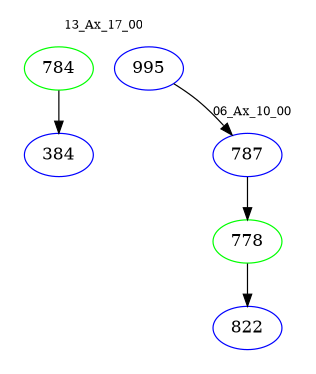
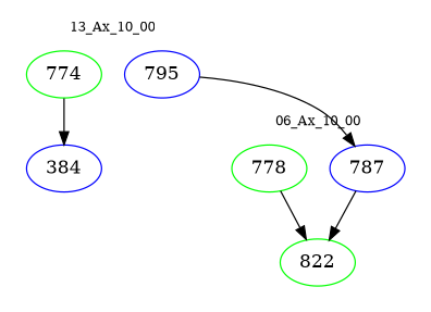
  digraph {
    node [color=blue]
    edge [color=black]
-   n1 [label=995]
-   n2 [color=green label=784]
+   n1 [label=795]
+   n2 [color=green label=774]
    n3 [label=384]
    n4 [label=787]
    n5 [color=green label=778]
-   n6 [label=822]
+   n6 [color=green label=822]
    subgraph cluster_1 {
      color=white
      fontsize=10
-     label="13_Ax_17_00"
+     label="13_Ax_10_00"
      n1
      n2
      n3
    }
    subgraph cluster_2 {
      color=white
      fontsize=10
      label="06_Ax_10_00"
      n4
      n5
      n6
    }
    n1 -> n4
    n2 -> n3
-   n4 -> n5
+   n4 -> n6
    n5 -> n6
  }
